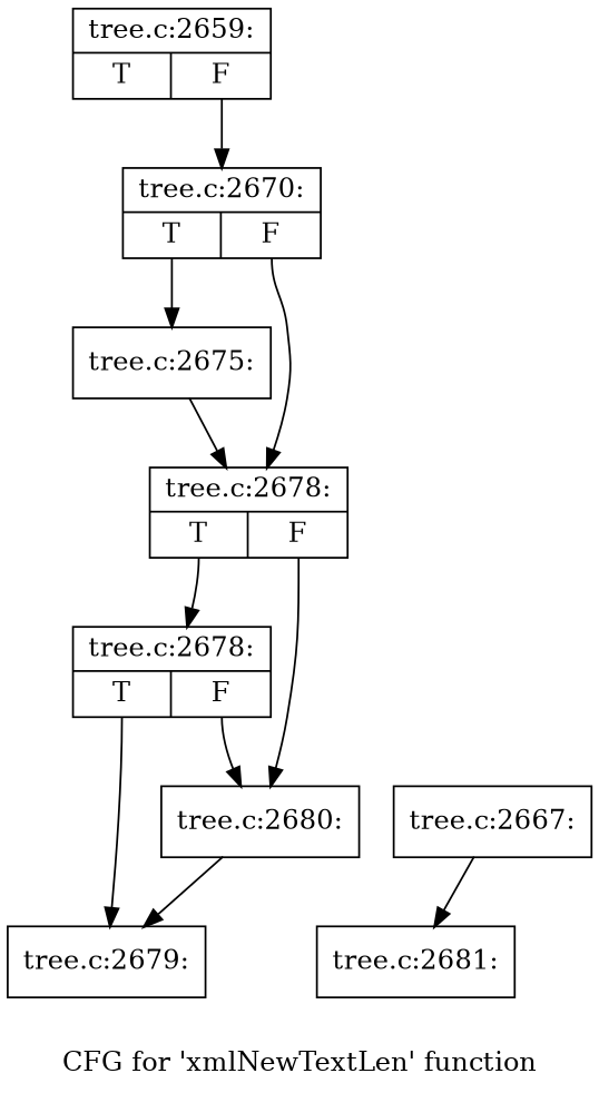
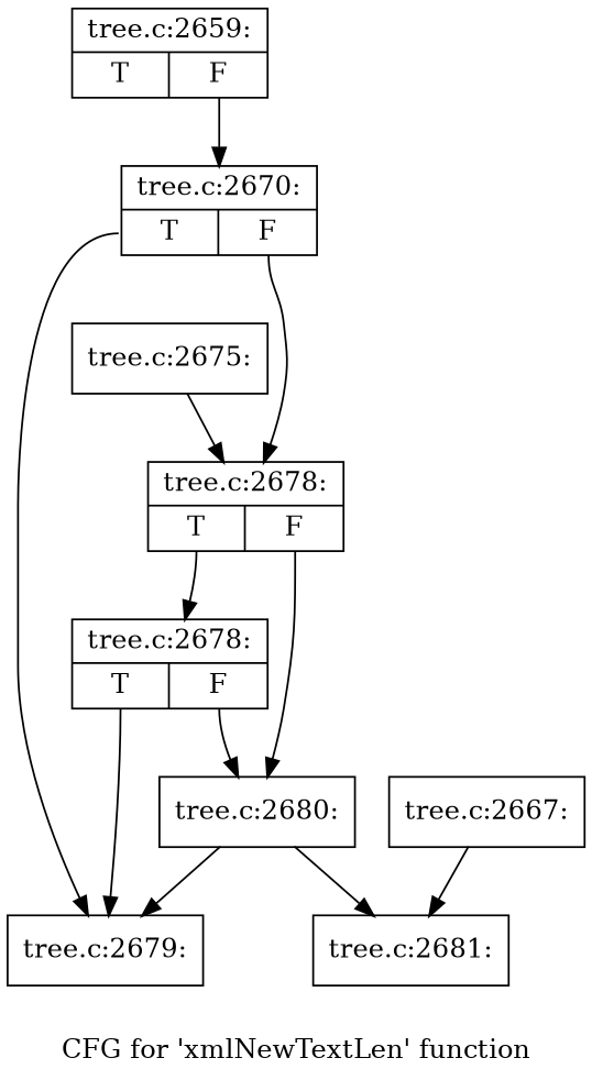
  digraph {
    label="CFG for 'xmlNewTextLen' function"
    node [shape=record]
    n1 [label="{tree.c:2659:|{<s0>T|<s1>F}}"]
    n2 [label="{tree.c:2670:|{<s0>T|<s1>F}}"]
    n3 [label="{tree.c:2667:}"]
    n4 [label="{tree.c:2681:}"]
    n5 [label="{tree.c:2675:}"]
    n6 [label="{tree.c:2678:|{<s0>T|<s1>F}}"]
    n7 [label="{tree.c:2678:|{<s0>T|<s1>F}}"]
    n8 [label="{tree.c:2680:}"]
    n9 [label="{tree.c:2679:}"]
    n1 -> n2 [tailport=s1]
-   n2 -> n5 [tailport=s0]
+   n2 -> n9 [tailport=s0]
    n2 -> n6 [tailport=s1]
    n3 -> n4
    n5 -> n6
    n6 -> n7 [tailport=s0]
    n6 -> n8 [tailport=s1]
    n7 -> n8 [tailport=s1]
    n7 -> n9 [tailport=s0]
+   n8 -> n4
    n8 -> n9
  }
